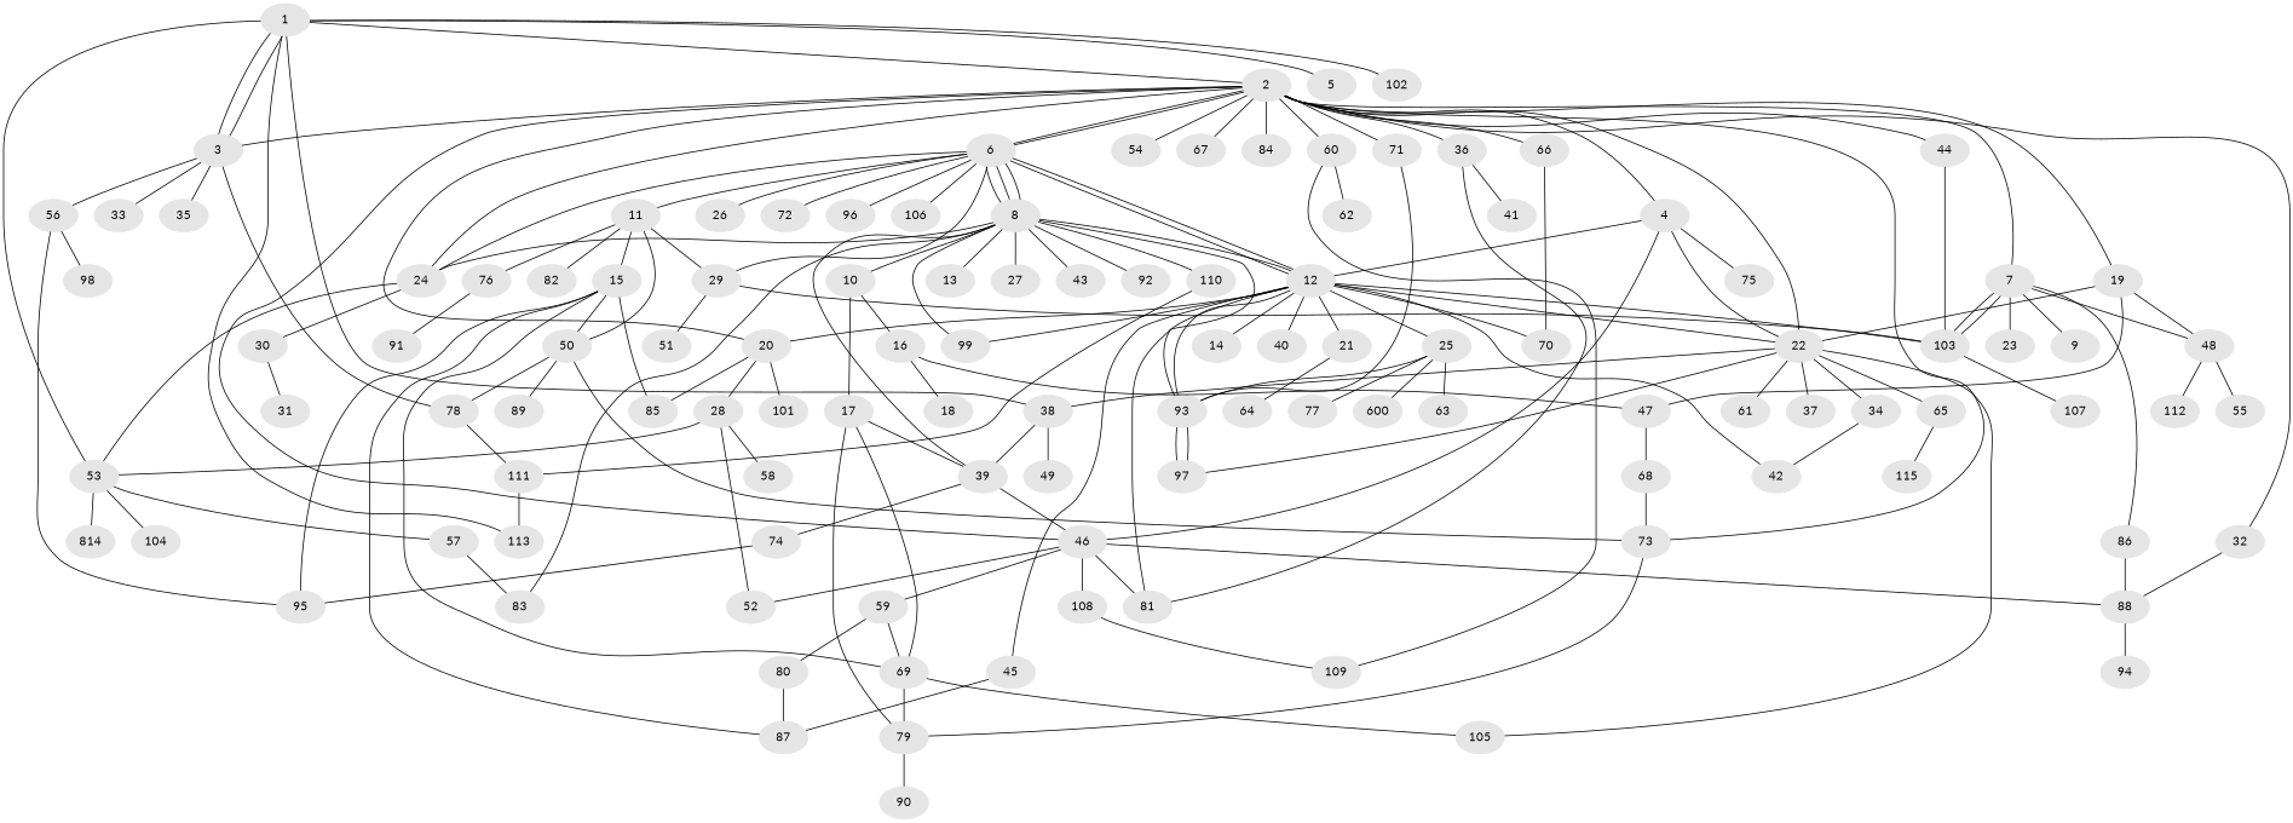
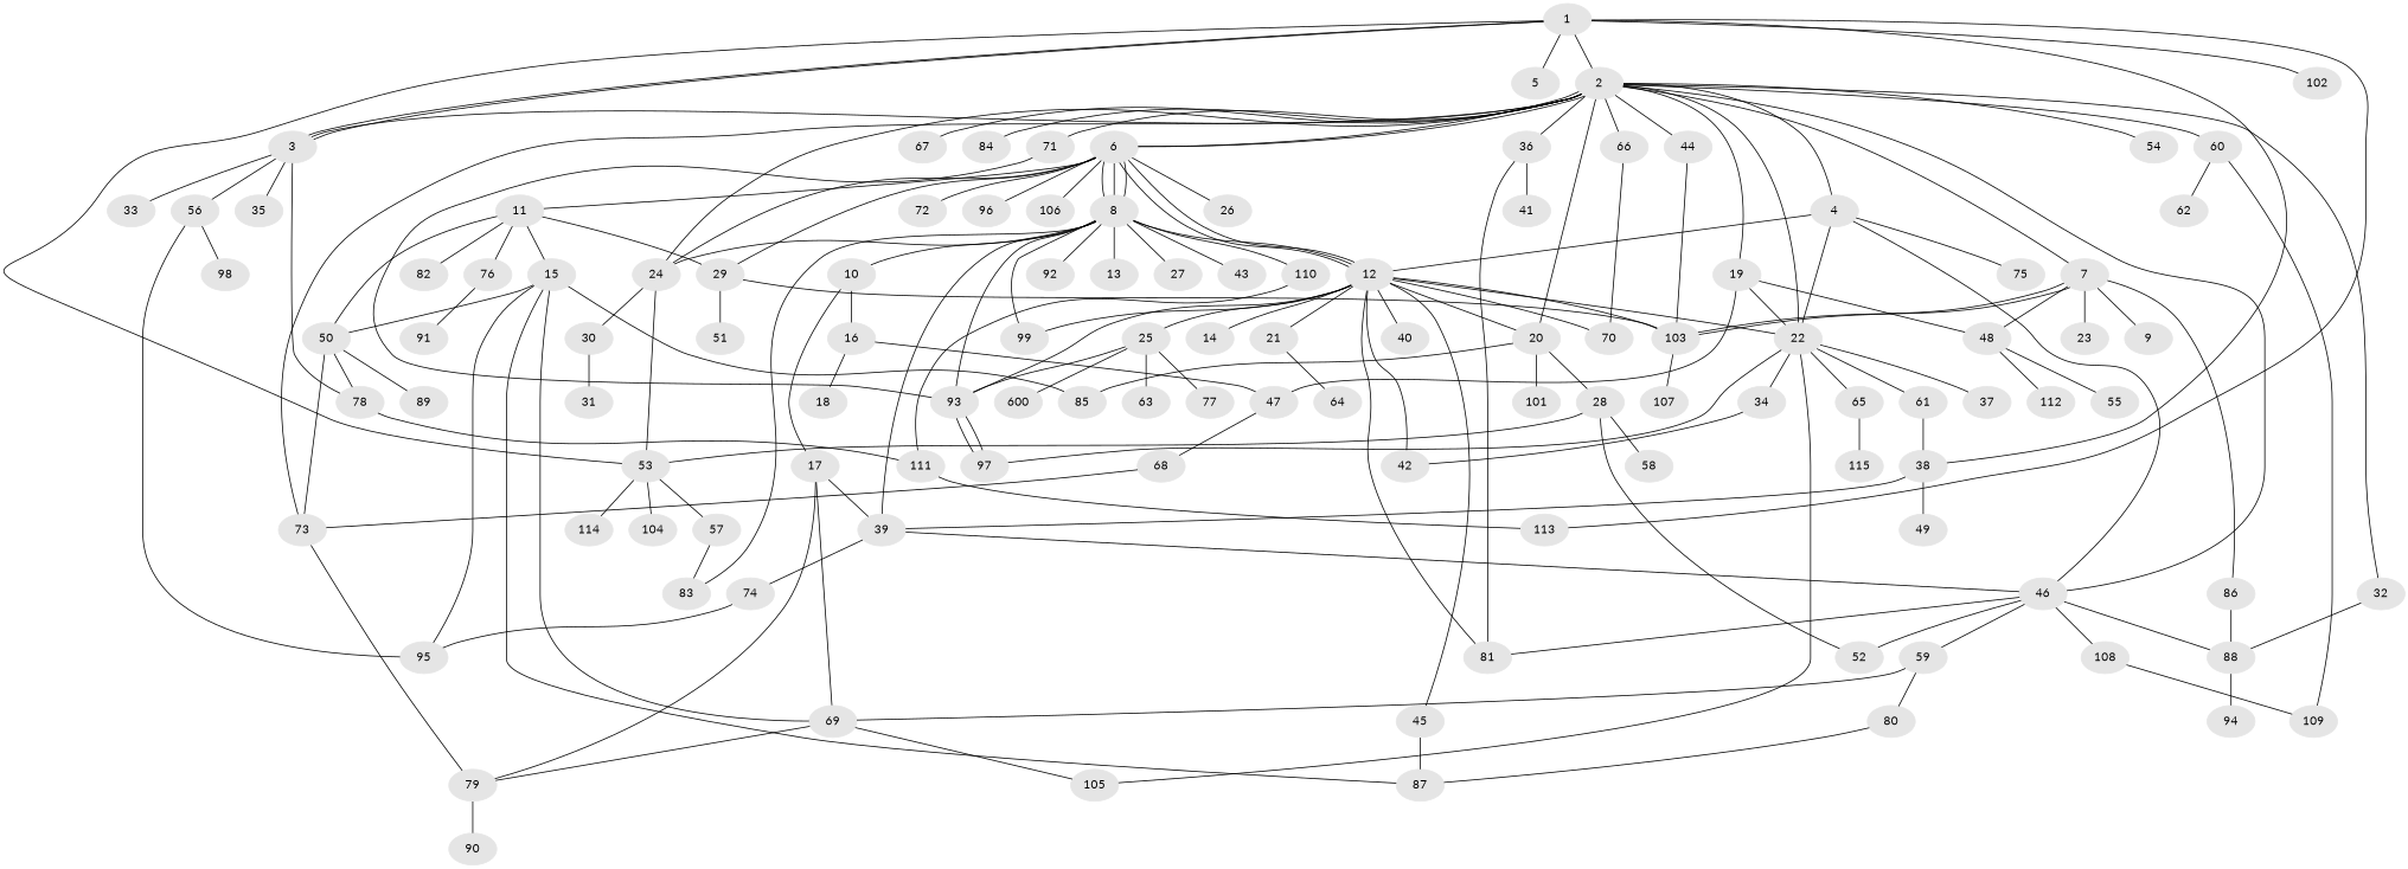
  graph {
    fontname=Lato
    node [color=gray90 fontname=Lato style=filled]
    edge [fontname=Lato]
    1
    2
    3
    5
    38
    53
    102
    113
    4
    6
    7
    19
    20
    22
    24
    32
    36
    44
    46
    54
    60
    66
    67
    71
    73
    84
    33
    35
    56
    78
    39
    49
    57
    104
-   114 [label=814]
+   114
    12
    75
    8
    11
    26
    29
    72
    96
    106
    9
    23
    48
    86
    103
    47
    85
    28
    101
    34
    37
    61
    65
    97
    105
    30
    88
    81
    41
    52
    59
    108
    62
    109
    70
    93
    79
    95
    98
    111
    99
    14
    21
    25
    40
    42
    45
    10
    13
    27
    43
    83
    92
    110
    15
    50
    76
    82
    51
    55
    112
    107
    16
    17
    74
    18
    69
    87
    89
    91
    64
    63
    77
    n108 [label=600]
    68
    90
    58
    115
    31
    94
    80
    1 -- 2
    1 -- 3
    1 -- 3
    1 -- 5
    1 -- 38
    1 -- 53
    1 -- 102
    1 -- 113
    2 -- 3
    2 -- 4
    2 -- 6
    2 -- 6
    2 -- 7
    2 -- 19
    2 -- 20
    2 -- 22
    2 -- 24
    2 -- 32
    2 -- 36
    2 -- 44
    2 -- 46
    2 -- 54
    2 -- 60
    2 -- 66
    2 -- 67
    2 -- 71
    2 -- 73
    2 -- 84
    3 -- 33
    3 -- 35
    3 -- 56
    3 -- 78
    38 -- 39
    38 -- 49
    53 -- 57
    53 -- 104
    53 -- 114
    4 -- 22
    4 -- 46
    4 -- 12
    4 -- 75
    6 -- 24
    6 -- 12
    6 -- 12
    6 -- 8
    6 -- 8
    6 -- 8
    6 -- 11
    6 -- 26
    6 -- 29
    6 -- 72
    6 -- 96
    6 -- 106
    7 -- 9
    7 -- 23
    7 -- 48
    7 -- 86
    7 -- 103
    7 -- 103
    19 -- 22
    19 -- 48
    19 -- 47
    20 -- 85
    20 -- 28
    20 -- 101
-   22 -- 38
+   61 -- 38
    22 -- 34
    22 -- 37
    22 -- 61
    22 -- 65
    22 -- 97
    22 -- 105
    24 -- 53
    24 -- 30
    32 -- 88
    36 -- 81
    36 -- 41
    44 -- 103
    46 -- 88
    46 -- 81
    46 -- 52
    46 -- 59
    46 -- 108
    60 -- 62
    60 -- 109
    66 -- 70
    71 -- 93
    73 -- 79
    56 -- 95
    56 -- 98
    78 -- 111
    39 -- 46
    39 -- 74
    57 -- 83
    12 -- 20
    12 -- 22
    12 -- 103
    12 -- 81
    12 -- 70
    12 -- 93
    12 -- 99
    12 -- 14
    12 -- 21
    12 -- 25
    12 -- 40
    12 -- 42
    12 -- 45
    8 -- 24
    8 -- 39
    8 -- 12
    8 -- 93
    8 -- 99
    8 -- 10
    8 -- 13
    8 -- 27
    8 -- 43
    8 -- 83
    8 -- 92
    8 -- 110
    11 -- 29
    11 -- 15
    11 -- 50
    11 -- 76
    11 -- 82
    29 -- 103
    29 -- 51
    48 -- 55
    48 -- 112
    86 -- 88
    103 -- 107
    47 -- 68
    28 -- 53
    28 -- 52
    28 -- 58
    34 -- 42
    65 -- 115
    30 -- 31
    88 -- 94
    59 -- 69
    59 -- 80
    108 -- 109
    93 -- 97
    93 -- 97
    79 -- 90
    111 -- 113
    21 -- 64
    25 -- 93
    25 -- 63
    25 -- 77
    25 -- n108
    45 -- 87
    10 -- 16
    10 -- 17
    110 -- 111
    15 -- 85
    15 -- 95
    15 -- 50
    15 -- 69
    15 -- 87
    50 -- 73
    50 -- 78
    50 -- 89
    76 -- 91
    16 -- 47
    16 -- 18
    17 -- 39
    17 -- 79
    17 -- 69
    74 -- 95
    69 -- 105
    69 -- 79
    68 -- 73
    80 -- 87
  }
